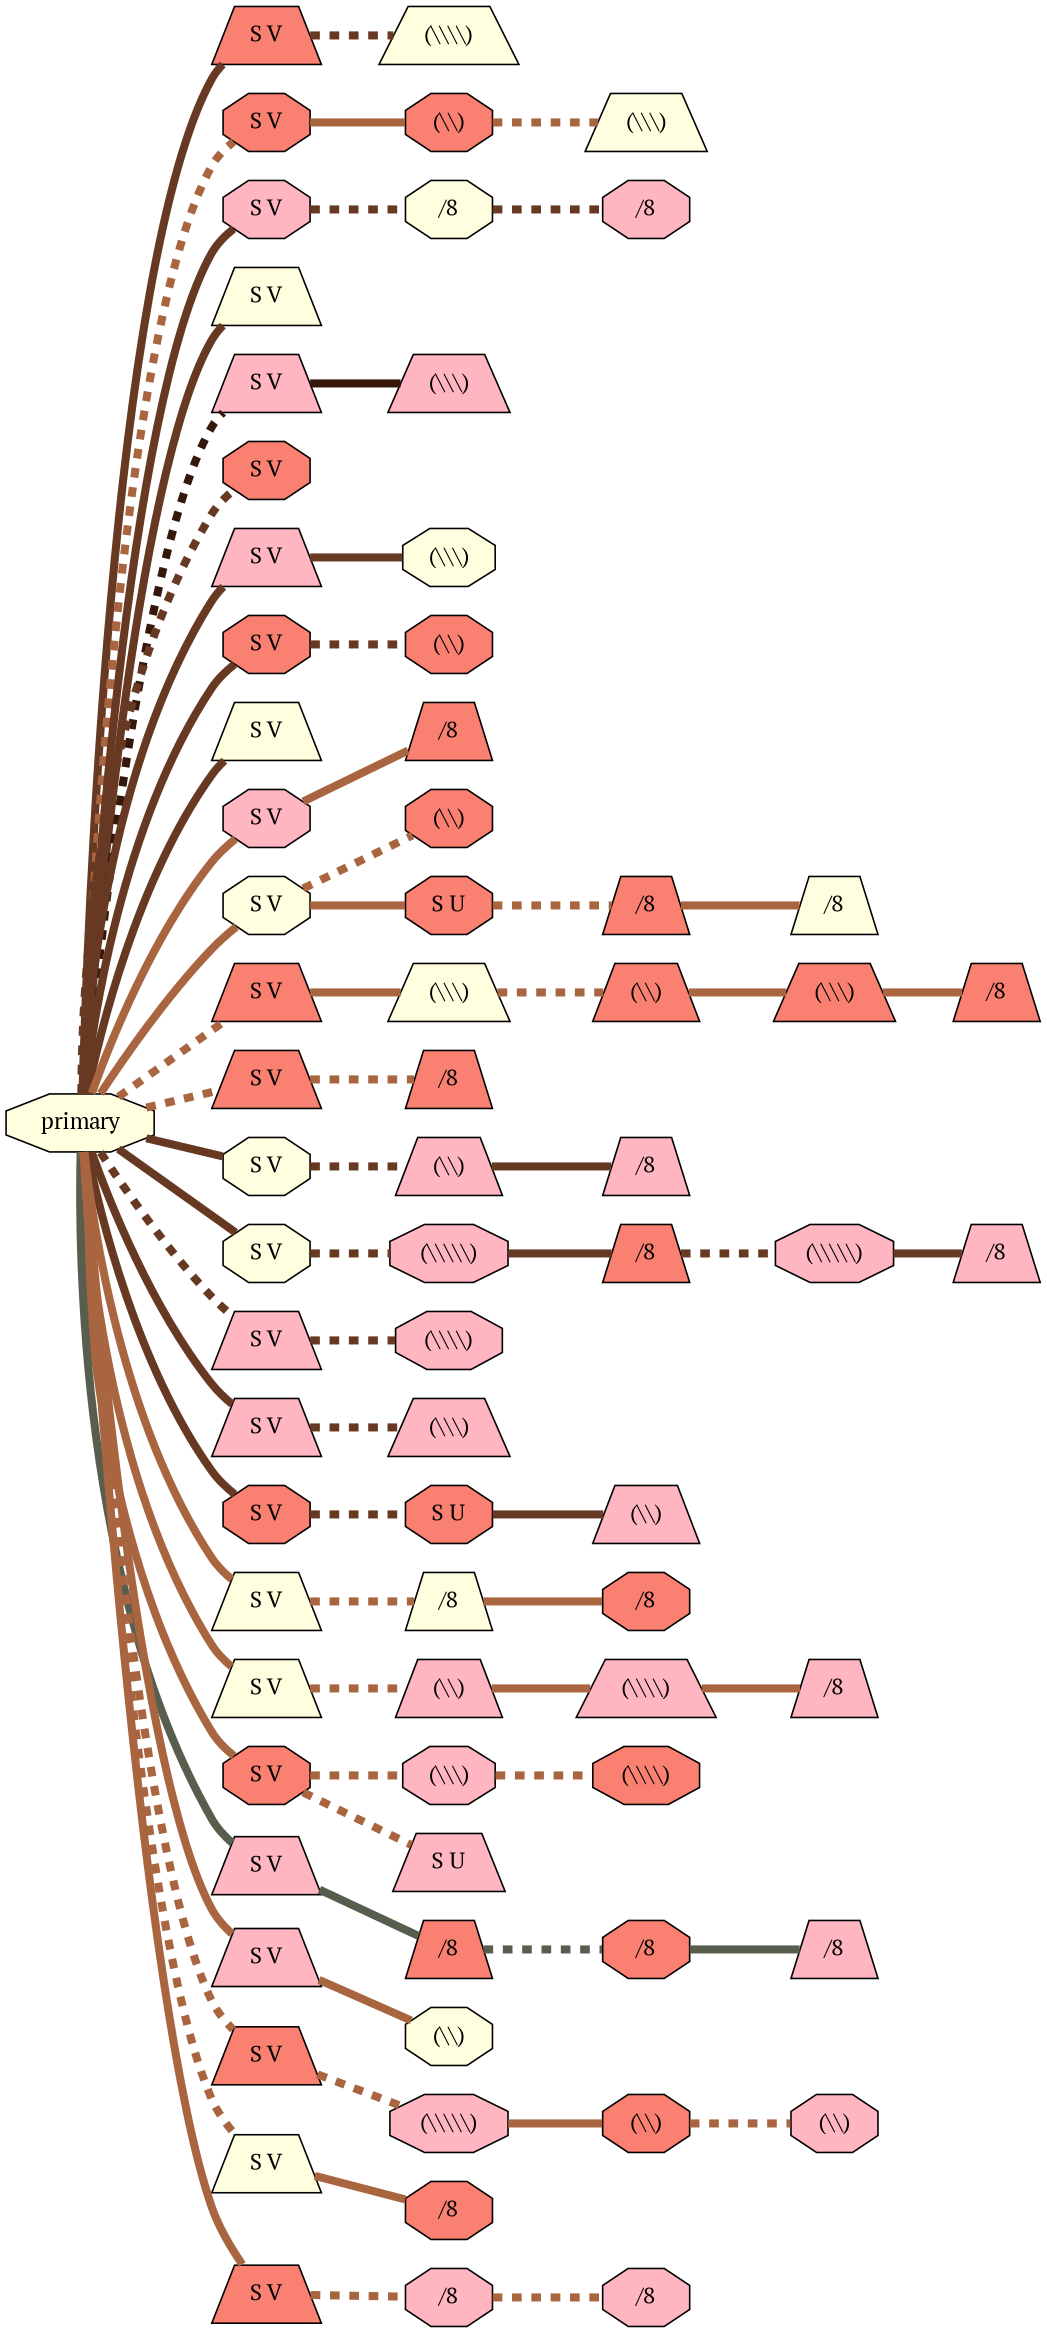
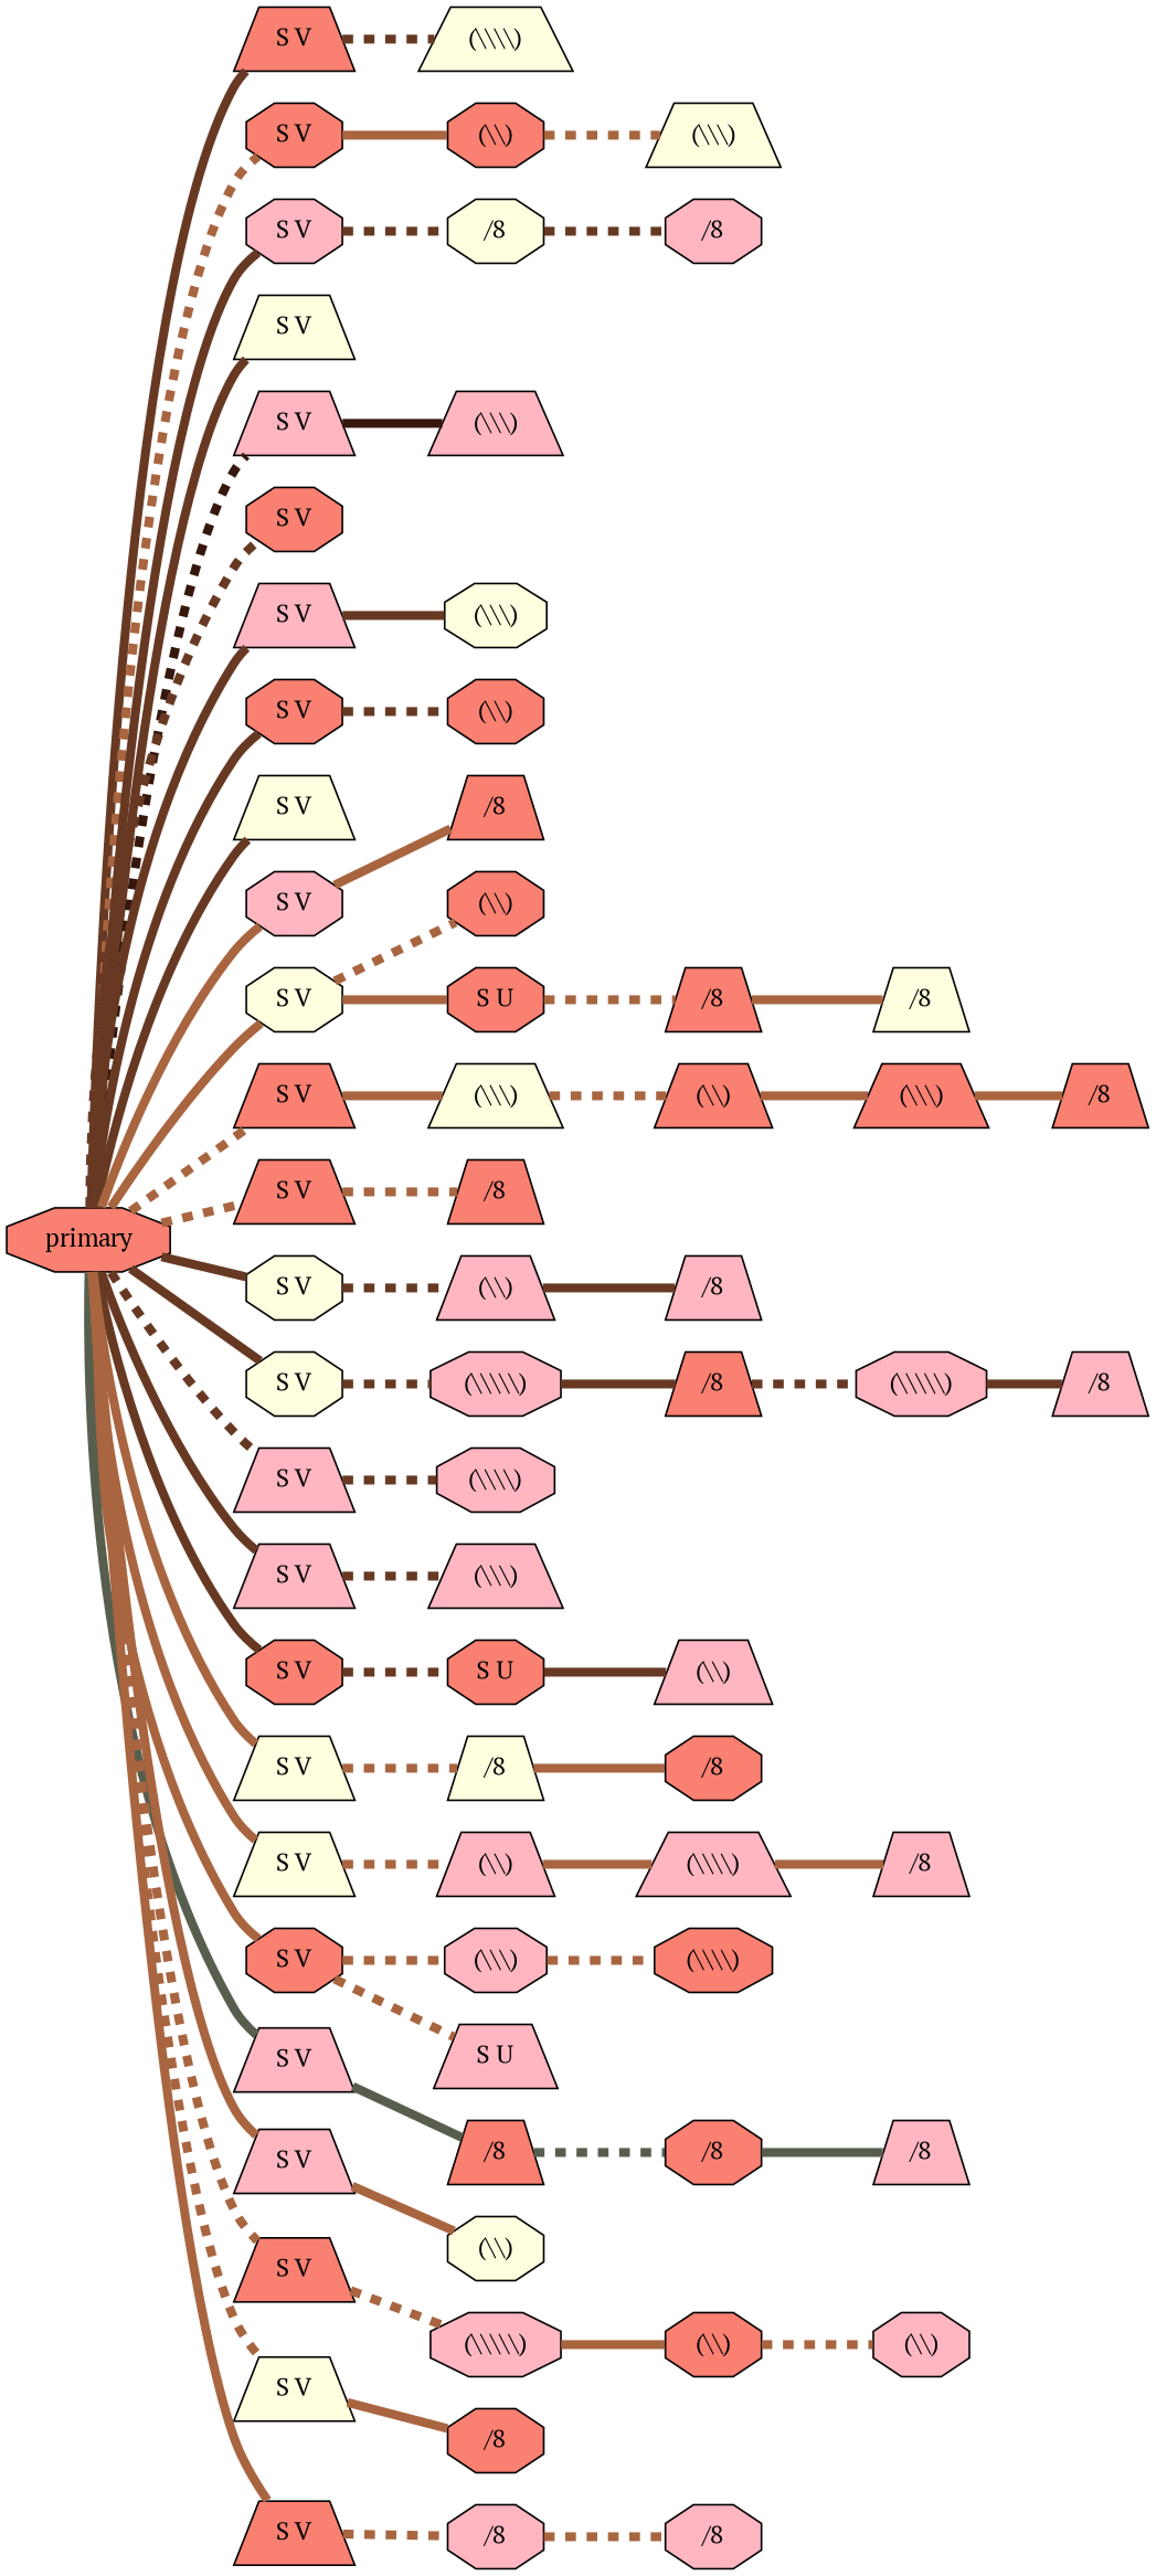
  graph {
    rankdir=LR
    fontname="PT Serif"
    node [fillcolor=salmon qtype=knot_node style=filled shape=trapezium fontname="PT Serif"]
    edge [color="#A86540" penwidth=5 qtype=knot_link style=solid fontname="PT Serif"]
    n1 [label="S V" pendant_attach=V pendant_colors="#673923,#777777" pendant_length=13 pendant_ply=S qtype=pendant_node]
    n2 [fillcolor=lightyellow knot_position=7.7 knot_spin=Z knot_type=L knot_value=4 label="(\\\\\\\\)"]
-   primary [fillcolor=lightyellow shape=octagon qtype=""]
+   primary [shape=octagon qtype=""]
    n4 [label="S V" pendant_attach=V pendant_colors="#A86540,#777777" pendant_length=43 pendant_ply=S qtype=pendant_node shape=octagon]
    n5 [fillcolor=lightpink label="S V" pendant_attach=V pendant_colors="#673923,#777777" pendant_length=14 pendant_ply=S qtype=pendant_node shape=octagon]
    n6 [fillcolor=lightyellow label="S V" pendant_attach=V pendant_colors="#673923,#777777" pendant_length=0 pendant_ply=S qtype=pendant_node]
    n7 [fillcolor=lightpink label="S V" pendant_attach=V pendant_colors="#35170C,#777777" pendant_length=11 pendant_ply=S qtype=pendant_node]
    n8 [label="S V" pendant_attach=V pendant_colors="#673923,#777777" pendant_length=7 pendant_ply=S qtype=pendant_node shape=octagon]
    n9 [fillcolor=lightpink label="S V" pendant_attach=V pendant_colors="#673923,#777777" pendant_length=9 pendant_ply=S qtype=pendant_node]
    n10 [label="S V" pendant_attach=V pendant_colors="#673923,#777777" pendant_length=7 pendant_ply=S qtype=pendant_node shape=octagon]
    n11 [fillcolor=lightyellow label="S V" pendant_attach=V pendant_colors="#673923" pendant_length=3 pendant_ply=S qtype=pendant_node]
    n12 [fillcolor=lightpink label="S V" pendant_attach=V pendant_colors="#A86540,#777777" pendant_length=56 pendant_ply=S qtype=pendant_node shape=octagon]
    n13 [fillcolor=lightyellow label="S V" pendant_attach=V pendant_colors="#A86540,#777777" pendant_length=11 pendant_ply=S qtype=pendant_node shape=octagon]
    n14 [label="S V" pendant_attach=V pendant_colors="#A86540,#777777" pendant_length=31 pendant_ply=S qtype=pendant_node]
    n15 [label="S V" pendant_attach=V pendant_colors="#A86540,#777777" pendant_length=11 pendant_ply=S qtype=pendant_node]
    n16 [fillcolor=lightyellow label="S V" pendant_attach=V pendant_colors="#673923,#777777" pendant_length=20 pendant_ply=S qtype=pendant_node shape=octagon]
    n17 [fillcolor=lightyellow label="S V" pendant_attach=V pendant_colors="#673923,#777777" pendant_length=24 pendant_ply=S qtype=pendant_node shape=octagon]
    n18 [fillcolor=lightpink label="S V" pendant_attach=V pendant_colors="#673923,#777777" pendant_length=32 pendant_ply=S qtype=pendant_node]
    n19 [fillcolor=lightpink label="S V" pendant_attach=V pendant_colors="#673923,#777777" pendant_length=8 pendant_ply=S qtype=pendant_node]
    n20 [label="S V" pendant_attach=V pendant_colors="#673923,#777777" pendant_length=5 pendant_ply=S qtype=pendant_node shape=octagon]
    n21 [fillcolor=lightyellow label="S V" pendant_attach=V pendant_colors="#A86540,#777777" pendant_length=29 pendant_ply=S qtype=pendant_node]
    n22 [fillcolor=lightyellow label="S V" pendant_attach=V pendant_colors="#A86540,#777777" pendant_length=33 pendant_ply=S qtype=pendant_node]
    n23 [label="S V" pendant_attach=V pendant_colors="#A86540,#777777" pendant_length=33 pendant_ply=S qtype=pendant_node shape=octagon]
    n24 [fillcolor=lightpink label="S V" pendant_attach=V pendant_colors="#575E4E,#777777,#35170C,#777777" pendant_length=34 pendant_ply=S qtype=pendant_node]
    n25 [fillcolor=lightpink label="S V" pendant_attach=V pendant_colors="#A86540,#777777" pendant_length=38 pendant_ply=S qtype=pendant_node]
    n26 [label="S V" pendant_attach=V pendant_colors="#A86540,#777777" pendant_length=31 pendant_ply=S qtype=pendant_node]
    n27 [fillcolor=lightyellow label="S V" pendant_attach=V pendant_colors="#A86540,#777777" pendant_length=40 pendant_ply=S qtype=pendant_node]
    n28 [label="S V" pendant_attach=V pendant_colors="#A86540,#777777" pendant_length=37 pendant_ply=S qtype=pendant_node]
    n29 [knot_position=8.5 knot_spin=Z knot_type=L knot_value=2 label="(\\\\)" shape=octagon]
    n30 [fillcolor=lightyellow knot_position=13.0 knot_spin=Z knot_type=L knot_value=3 label="(\\\\\\)"]
    n31 [fillcolor=lightyellow knot_position=7.5 knot_spin=S knot_type=E knot_value=1 label="/8" shape=octagon]
    n32 [fillcolor=lightpink knot_position=11.5 knot_spin=S knot_type=E knot_value=1 label="/8" shape=octagon]
    n33 [fillcolor=lightpink knot_position=7.5 knot_spin=Z knot_type=L knot_value=3 label="(\\\\\\)"]
    n34 [fillcolor=lightyellow knot_position=7.5 knot_spin=Z knot_type=L knot_value=3 label="(\\\\\\)" shape=octagon]
    n35 [knot_position=6.5 knot_spin=Z knot_type=L knot_value=2 label="(\\\\)" shape=octagon]
    n36 [knot_position=6.5 knot_spin=S knot_type=E knot_value=1 label="/8"]
    n37 [knot_position=6.0 knot_spin=Z knot_type=L knot_value=2 label="(\\\\)" shape=octagon]
    n38 [label="S U" pendant_attach=U pendant_colors="#A86540,#777777" pendant_length=18 pendant_ply=S qtype=pendant_node shape=octagon]
    n39 [knot_position=4.0 knot_spin=S knot_type=E knot_value=1 label="/8"]
    n40 [fillcolor=lightyellow knot_position=10.0 knot_spin=S knot_type=E knot_value=1 label="/8"]
    n41 [fillcolor=lightyellow knot_position=5.5 knot_spin=Z knot_type=L knot_value=3 label="(\\\\\\)"]
    n42 [knot_position=12.0 knot_spin=Z knot_type=L knot_value=2 label="(\\\\)"]
    n43 [knot_position=18.0 knot_spin=Z knot_type=L knot_value=3 label="(\\\\\\)"]
    n44 [knot_position=23.0 knot_spin=S knot_type=E knot_value=1 label="/8"]
    n45 [knot_position=5.5 knot_spin=S knot_type=E knot_value=1 label="/8"]
    n46 [fillcolor=lightpink knot_position=6.0 knot_spin=Z knot_type=L knot_value=2 label="(\\\\)"]
    n47 [fillcolor=lightpink knot_position=11.0 knot_spin=S knot_type=E knot_value=1 label="/8"]
    n48 [fillcolor=lightpink knot_position=6.0 knot_spin=Z knot_type=L knot_value=5 label="(\\\\\\\\\\)" shape=octagon]
    n49 [knot_position=7.5 knot_spin=S knot_type=E knot_value=1 label="/8"]
    n50 [fillcolor=lightpink knot_position=11.0 knot_spin=Z knot_type=L knot_value=5 label="(\\\\\\\\\\)" shape=octagon]
    n51 [fillcolor=lightpink knot_position=16.0 knot_spin=S knot_type=E knot_value=1 label="/8"]
    n52 [fillcolor=lightpink knot_position=5.0 knot_spin=Z knot_type=L knot_value=4 label="(\\\\\\\\)" shape=octagon]
    n53 [fillcolor=lightpink knot_position=4.0 knot_spin=Z knot_type=L knot_value=3 label="(\\\\\\)"]
    n54 [label="S U" pendant_attach=U pendant_colors="#673923,#777777" pendant_length=35 pendant_ply=S qtype=pendant_node shape=octagon]
    n55 [fillcolor=lightpink knot_position=5.0 knot_spin=Z knot_type=L knot_value=2 label="(\\\\)"]
    n56 [fillcolor=lightyellow knot_position=5.5 knot_spin=S knot_type=E knot_value=1 label="/8"]
    n57 [knot_position=16.0 knot_spin=S knot_type=E knot_value=1 label="/8" shape=octagon]
    n58 [fillcolor=lightpink knot_position=5.5 knot_spin=Z knot_type=L knot_value=2 label="(\\\\)"]
    n59 [fillcolor=lightpink knot_position=16.0 knot_spin=Z knot_type=L knot_value=4 label="(\\\\\\\\)"]
    n60 [fillcolor=lightpink knot_position=21.5 knot_spin=S knot_type=E knot_value=1 label="/8"]
    n61 [fillcolor=lightpink knot_position=5.5 knot_spin=Z knot_type=L knot_value=3 label="(\\\\\\)" shape=octagon]
    n62 [fillcolor=lightpink label="S U" pendant_attach=U pendant_colors="#A86540,#777777" pendant_length=9 pendant_ply=S qtype=pendant_node]
    n63 [knot_position=15.5 knot_spin=Z knot_type=L knot_value=4 label="(\\\\\\\\)" shape=octagon]
    n64 [knot_position=4.5 knot_spin=S knot_type=E knot_value=1 label="/8"]
    n65 [knot_position=14.5 knot_spin=S knot_type=E knot_value=1 label="/8" shape=octagon]
    n66 [fillcolor=lightpink knot_position=20.0 knot_spin=S knot_type=E knot_value=1 label="/8"]
    n67 [fillcolor=lightyellow knot_position=5.5 knot_spin=Z knot_type=L knot_value=2 label="(\\\\)" shape=octagon]
    n68 [fillcolor=lightpink knot_position=5.5 knot_spin=Z knot_type=L knot_value=5 label="(\\\\\\\\\\)" shape=octagon]
    n69 [knot_position=14.0 knot_spin=Z knot_type=L knot_value=2 label="(\\\\)" shape=octagon]
    n70 [fillcolor=lightpink knot_position=19.5 knot_spin=Z knot_type=L knot_value=2 label="(\\\\)" shape=octagon]
    n71 [knot_position=5.0 knot_spin=S knot_type=E knot_value=1 label="/8" shape=octagon]
    n72 [fillcolor=lightpink knot_position=5.0 knot_spin=S knot_type=E knot_value=1 label="/8" shape=octagon]
    n73 [fillcolor=lightpink knot_position=13.5 knot_spin=S knot_type=E knot_value=1 label="/8" shape=octagon]
    n1 -- n2 [color="#673923" style=dashed]
    primary -- n1 [color="#673923" qtype=pendant_link]
    primary -- n4 [qtype=pendant_link style=dashed]
    primary -- n5 [color="#673923" qtype=pendant_link]
    primary -- n6 [color="#673923" qtype=pendant_link]
    primary -- n7 [color="#35170C" qtype=pendant_link style=dashed]
    primary -- n8 [color="#673923" qtype=pendant_link style=dashed]
    primary -- n9 [color="#673923" qtype=pendant_link]
    primary -- n10 [color="#673923" qtype=pendant_link]
    primary -- n11 [color="#673923" qtype=pendant_link]
    primary -- n12 [qtype=pendant_link]
    primary -- n13 [qtype=pendant_link]
    primary -- n14 [qtype=pendant_link style=dashed]
    primary -- n15 [qtype=pendant_link style=dashed]
    primary -- n16 [color="#673923" qtype=pendant_link]
    primary -- n17 [color="#673923" qtype=pendant_link]
    primary -- n18 [color="#673923" qtype=pendant_link style=dashed]
    primary -- n19 [color="#673923" qtype=pendant_link]
    primary -- n20 [color="#673923" qtype=pendant_link]
    primary -- n21 [qtype=pendant_link]
    primary -- n22 [qtype=pendant_link]
    primary -- n23 [qtype=pendant_link]
    primary -- n24 [color="#575E4E" qtype=pendant_link]
    primary -- n25 [qtype=pendant_link]
    primary -- n26 [qtype=pendant_link style=dashed]
    primary -- n27 [qtype=pendant_link style=dashed]
    primary -- n28 [qtype=pendant_link]
    n4 -- n29
    n5 -- n31 [color="#673923" style=dashed]
    n7 -- n33 [color="#35170C"]
    n9 -- n34 [color="#673923"]
    n10 -- n35 [color="#673923" style=dashed]
    n12 -- n36
    n13 -- n37 [style=dashed]
    n13 -- n38 [qtype=pendant_link]
    n14 -- n41
    n15 -- n45 [style=dashed]
    n16 -- n46 [color="#673923" style=dashed]
    n17 -- n48 [color="#673923" style=dashed]
    n18 -- n52 [color="#673923" style=dashed]
    n19 -- n53 [color="#673923" style=dashed]
    n20 -- n54 [color="#673923" qtype=pendant_link style=dashed]
    n21 -- n56 [style=dashed]
    n22 -- n58 [style=dashed]
    n23 -- n61 [style=dashed]
    n23 -- n62 [qtype=pendant_link style=dashed]
    n24 -- n64 [color="#575E4E"]
    n25 -- n67
    n26 -- n68 [style=dashed]
    n27 -- n71
    n28 -- n72 [style=dashed]
    n29 -- n30 [style=dashed]
    n31 -- n32 [color="#673923" style=dashed]
    n38 -- n39 [style=dashed]
    n39 -- n40
    n41 -- n42 [style=dashed]
    n42 -- n43
    n43 -- n44
    n46 -- n47 [color="#673923"]
    n48 -- n49 [color="#673923"]
    n49 -- n50 [color="#673923" style=dashed]
    n50 -- n51 [color="#673923"]
    n54 -- n55 [color="#673923"]
    n56 -- n57
    n58 -- n59
    n59 -- n60
    n61 -- n63 [style=dashed]
    n64 -- n65 [color="#575E4E" style=dashed]
    n65 -- n66 [color="#575E4E"]
    n68 -- n69
    n69 -- n70 [style=dashed]
    n72 -- n73 [style=dashed]
  }
